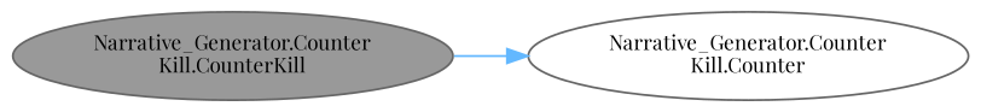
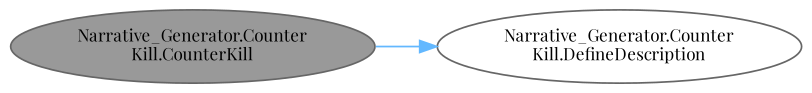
  digraph {
    rankdir=LR
    fontname="Playfair Display"
    node [color=gray40 fontname="Playfair Display" fontsize=10 shape=ellipse style=filled]
    n1 [fillcolor=grey60 fontcolor=black height=0.2 label="Narrative_Generator.Counter\lKill.CounterKill" width=0.4]
-   n2 [fillcolor=white height=0.2 label="Narrative_Generator.Counter\lKill.Counter" width=0.4]
+   n2 [fillcolor=white height=0.2 label="Narrative_Generator.Counter\lKill.DefineDescription" width=0.4]
    n1 -> n2 [color=steelblue1 fontname="Playfair Display" fontsize=10 labelfontname=Helvetica labelfontsize=10 style=solid]
  }
